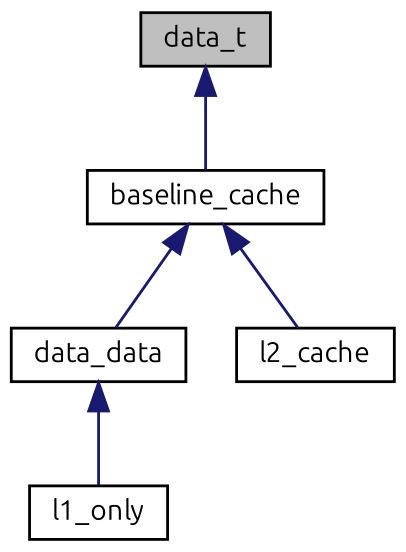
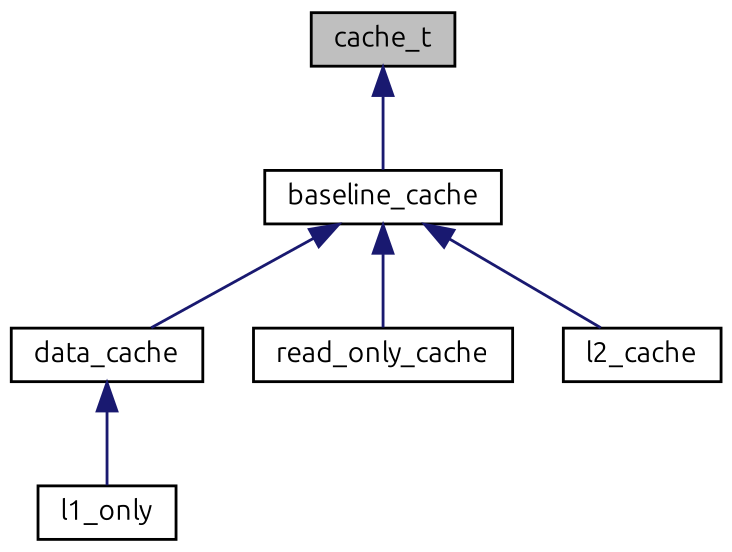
  digraph {
    fontname=Ubuntu
    node [color=black fontname=Ubuntu fontsize=10 shape=record]
    edge [color=midnightblue dir=back fontname=Ubuntu fontsize=10 labelfontname=FreeSans labelfontsize=10 style=solid]
-   n1 [fillcolor=grey75 fontcolor=black height=0.2 label=data_t style=filled width=0.4]
+   n1 [fillcolor=grey75 fontcolor=black height=0.2 label=cache_t style=filled width=0.4]
    n2 [height=0.2 label=baseline_cache width=0.4]
-   n3 [height=0.2 label=data_data width=0.4]
+   n3 [height=0.2 label=data_cache width=0.4]
+   n4 [height=0.2 label=read_only_cache width=0.4]
    n5 [height=0.2 label=l2_cache width=0.4]
    n6 [height=0.2 label=l1_only width=0.4]
    n1 -> n2
    n2 -> n3
+   n2 -> n4
    n2 -> n5
    n3 -> n6
  }
